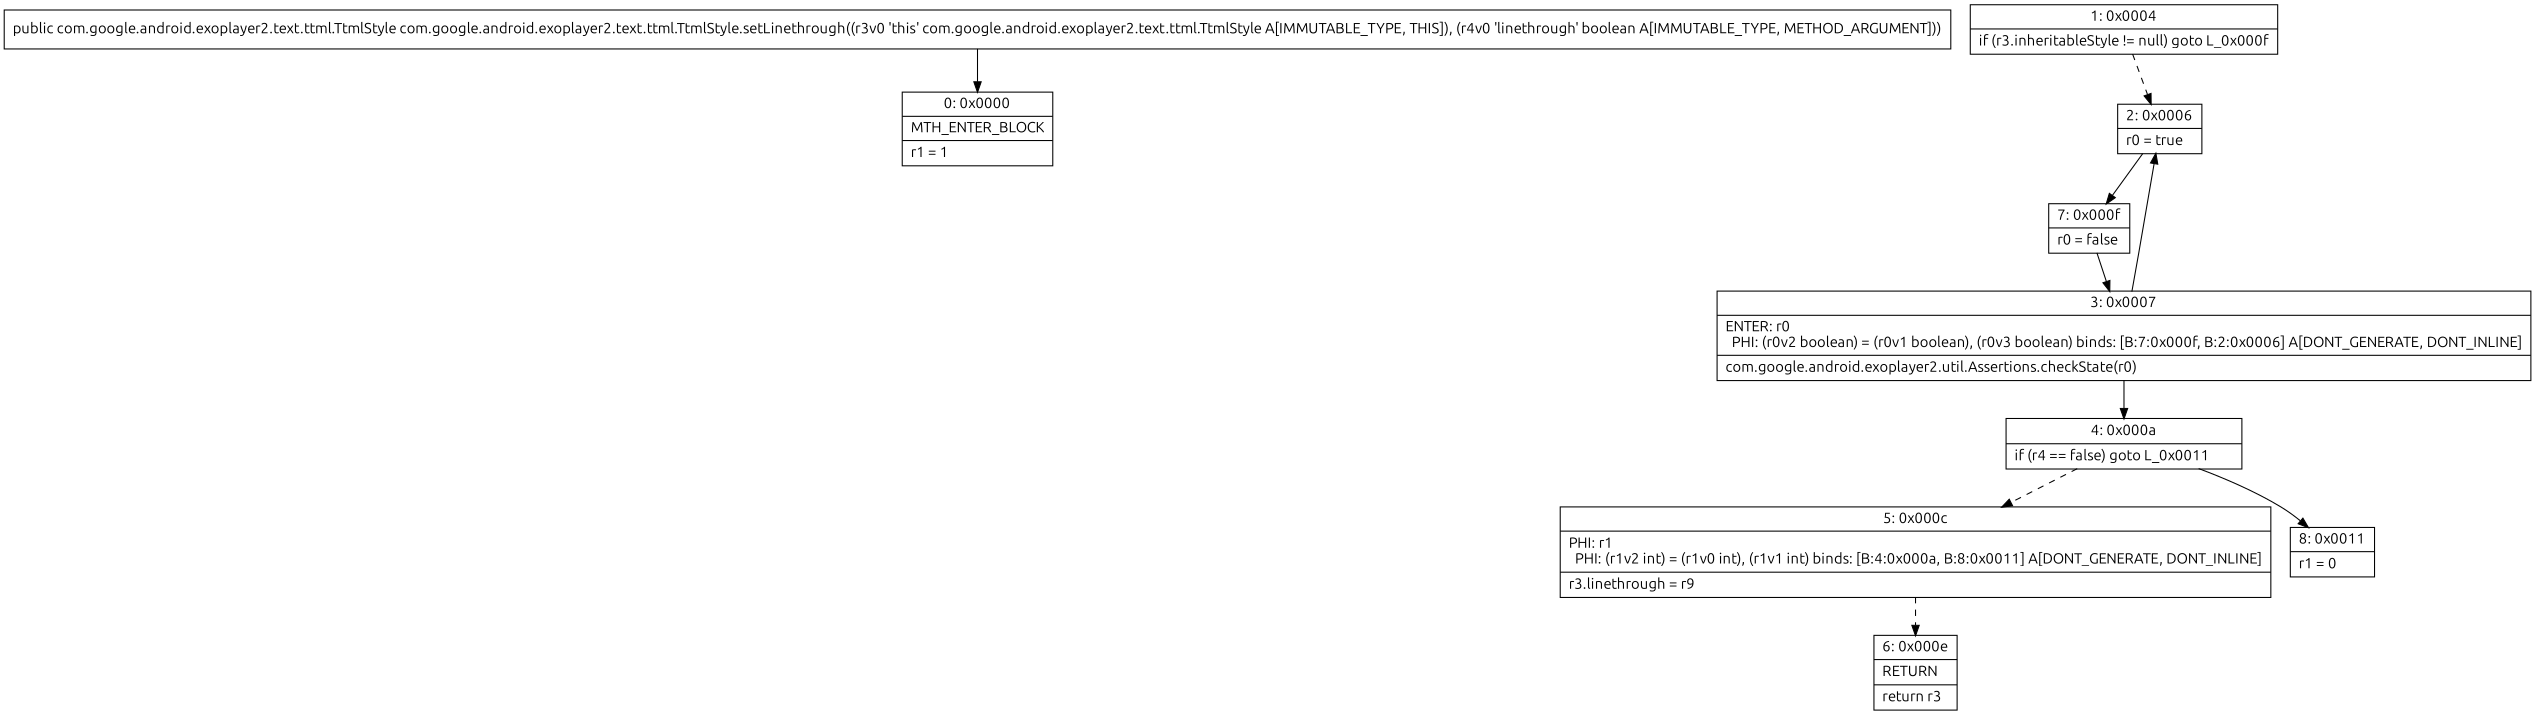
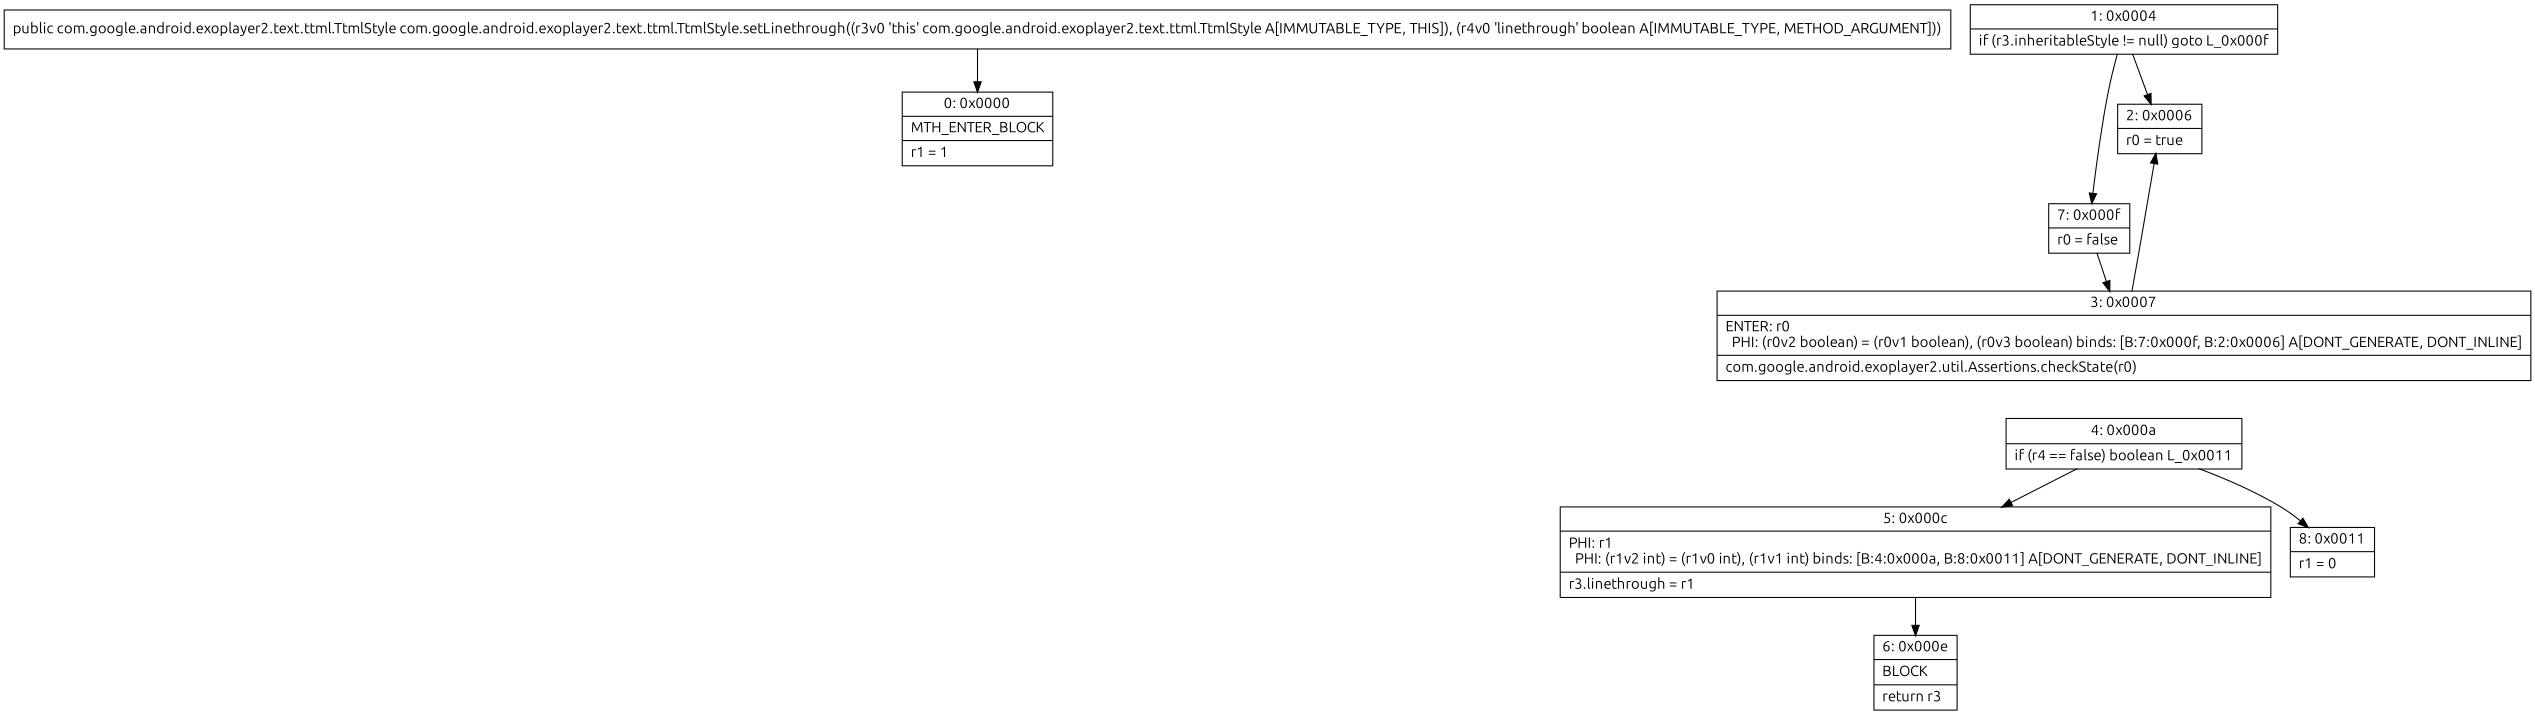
  digraph {
    fontname=Ubuntu
    node [fontname=Ubuntu shape=record]
    edge [fontname=Ubuntu]
    n1 [label="{0\:\ 0x0000|MTH_ENTER_BLOCK\l|r1 = 1\l}"]
    n2 [label="{1\:\ 0x0004|if (r3.inheritableStyle != null) goto L_0x000f\l}"]
    n3 [label="{2\:\ 0x0006|r0 = true\l}"]
    n4 [label="{7\:\ 0x000f|r0 = false\l}"]
    n5 [label="{3\:\ 0x0007|ENTER: r0 \l  PHI: (r0v2 boolean) = (r0v1 boolean), (r0v3 boolean) binds: [B:7:0x000f, B:2:0x0006] A[DONT_GENERATE, DONT_INLINE]\l|com.google.android.exoplayer2.util.Assertions.checkState(r0)\l}"]
-   n6 [label="{4\:\ 0x000a|if (r4 == false) goto L_0x0011\l}"]
-   n7 [label="{5\:\ 0x000c|PHI: r1 \l  PHI: (r1v2 int) = (r1v0 int), (r1v1 int) binds: [B:4:0x000a, B:8:0x0011] A[DONT_GENERATE, DONT_INLINE]\l|r3.linethrough = r9\l}"]
+   n6 [label="{4\:\ 0x000a|if (r4 == false) boolean L_0x0011\l}"]
+   n7 [label="{5\:\ 0x000c|PHI: r1 \l  PHI: (r1v2 int) = (r1v0 int), (r1v1 int) binds: [B:4:0x000a, B:8:0x0011] A[DONT_GENERATE, DONT_INLINE]\l|r3.linethrough = r1\l}"]
    n8 [label="{8\:\ 0x0011|r1 = 0\l}"]
-   n9 [label="{6\:\ 0x000e|RETURN\l|return r3\l}"]
+   n9 [label="{6\:\ 0x000e|BLOCK\l|return r3\l}"]
    n10 [label="{public com.google.android.exoplayer2.text.ttml.TtmlStyle com.google.android.exoplayer2.text.ttml.TtmlStyle.setLinethrough((r3v0 'this' com.google.android.exoplayer2.text.ttml.TtmlStyle A[IMMUTABLE_TYPE, THIS]), (r4v0 'linethrough' boolean A[IMMUTABLE_TYPE, METHOD_ARGUMENT])) }"]
-   n2 -> n3 [style=dashed]
-   n3 -> n4
+   n2 -> n3 [style=solid]
+   n2 -> n4
    n4 -> n5
    n5 -> n3
-   n5 -> n6
-   n6 -> n7 [style=dashed]
+   n6 -> n7 [style=solid]
    n6 -> n8
-   n7 -> n9 [style=dashed]
+   n7 -> n9
    n10 -> n1
  }
